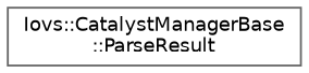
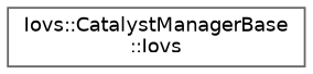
  digraph {
    rankdir=LR
    fontname="DejaVu Sans"
-   n1 [color=gray40 fillcolor=white fontname="DejaVu Sans" fontsize=10 height=0.2 label="Iovs::CatalystManagerBase\l::ParseResult" shape=box style=filled width=0.4]
+   n1 [color=gray40 fillcolor=white fontname="DejaVu Sans" fontsize=10 height=0.2 label="Iovs::CatalystManagerBase\l::Iovs" shape=box style=filled width=0.4]
  }
